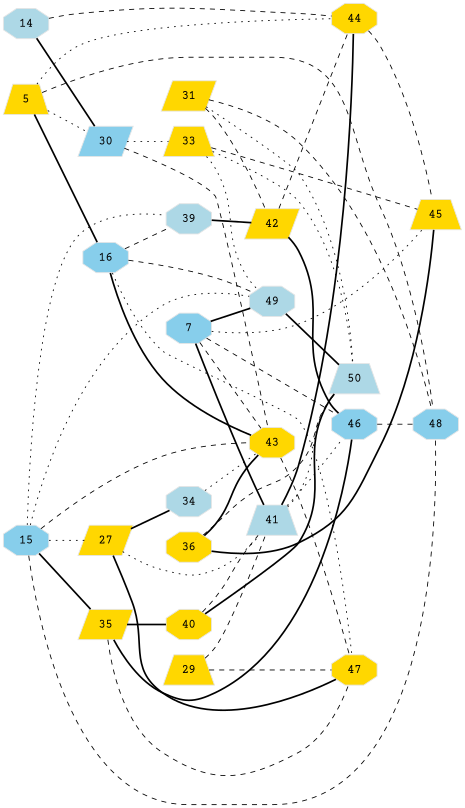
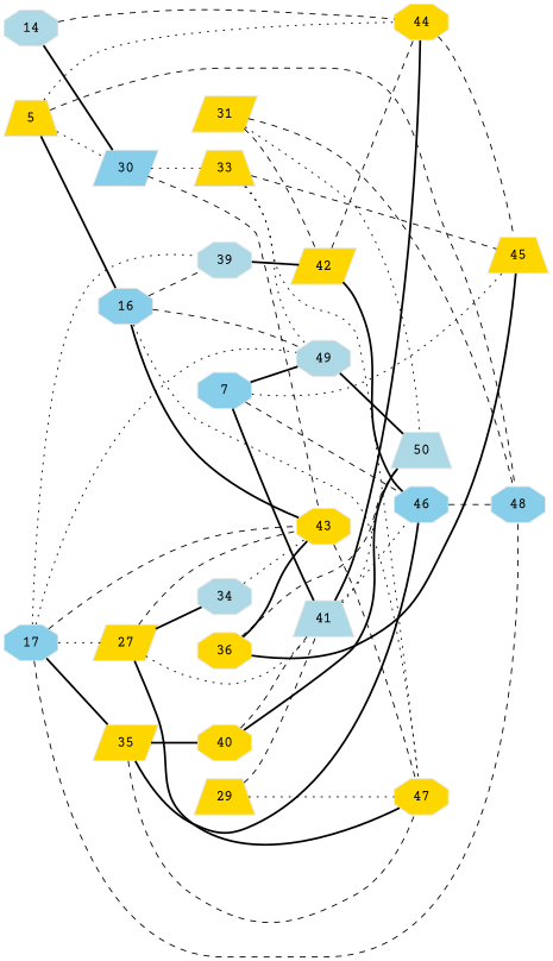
  graph {
    fontname="Courier Prime"
    rankdir=LR
    node [color=gray90 fillcolor=gold fontname="Courier Prime" shape=octagon style=filled]
    edge [fontname="Courier Prime" style=dashed]
    16 [fillcolor=skyblue super="+8"]
    43 [super="+19+28+26"]
    49 [fillcolor=lightblue super="+22"]
    39 [fillcolor=lightblue]
    47 [super="+11"]
    5 [shape=trapezium]
    30 [fillcolor=skyblue shape=parallelogram]
    44 [super="+38+23"]
    48 [fillcolor=skyblue]
    33 [shape=trapezium super="+32"]
    45 [shape=trapezium super="+10"]
    7 [fillcolor=skyblue super="+2+1"]
    41 [fillcolor=lightblue shape=trapezium super="+25+37"]
    46 [fillcolor=skyblue super="+21"]
    50 [fillcolor=lightblue shape=trapezium super="+9"]
    14 [fillcolor=lightblue]
    42 [shape=parallelogram super="+13"]
-   17 [fillcolor=skyblue super="+4+15" label=15]
+   17 [fillcolor=skyblue super="+4+15"]
    27 [shape=parallelogram super="+3"]
    35 [shape=parallelogram super="+20"]
    34 [fillcolor=lightblue]
    40 [super="+12"]
    29 [shape=trapezium]
    31 [shape=parallelogram]
    36
    16 -- 43 [style=bold]
    16 -- 49
    16 -- 39 [weight=2]
    16 -- 47 [style=dotted]
    43 -- 47
    49 -- 50 [style=bold weight=2]
    39 -- 42 [style=bold]
    5 -- 16 [style=bold]
    5 -- 30 [style=dotted]
    5 -- 44 [style=dotted]
    5 -- 48
    30 -- 43 [weight=2]
    30 -- 33 [style=dotted]
    44 -- 45 [weight=2]
    33 -- 49 [style=dotted weight=2]
-   33 -- 50 [style=dotted]
+   33 -- 47 [style=dotted]
    33 -- 45
-   7 -- 43 [weight=2]
+   27 -- 43 [weight=2]
    7 -- 49 [style=bold weight=3]
    7 -- 45 [style=dotted weight=2]
    7 -- 41 [style=bold]
    7 -- 46
    41 -- 44 [style=bold weight=2]
    41 -- 46 [style=dotted]
    41 -- 50 [style=dotted]
    46 -- 48 [weight=2]
    14 -- 30 [style=bold]
    14 -- 44
    42 -- 44
    42 -- 46 [style=bold weight=2]
    17 -- 43
    17 -- 49 [style=dotted]
    17 -- 39 [style=dotted weight=2]
    17 -- 48
    17 -- 27 [style=dotted weight=2]
    17 -- 35 [style=bold weight=2]
    27 -- 47 [style=bold weight=2]
    27 -- 41 [style=dotted weight=2]
    27 -- 34 [style=bold]
    35 -- 47
    35 -- 46 [style=bold]
    35 -- 40 [style=bold]
    34 -- 43 [style=dotted]
    40 -- 41
    40 -- 50 [style=bold weight=2]
-   29 -- 47 [weight=2]
+   29 -- 47 [style=dotted weight=2]
    29 -- 41
    31 -- 48
    31 -- 50 [style=dotted]
    31 -- 42
    36 -- 43 [style=bold]
    36 -- 45 [style=bold]
    36 -- 50 [weight=2]
  }
